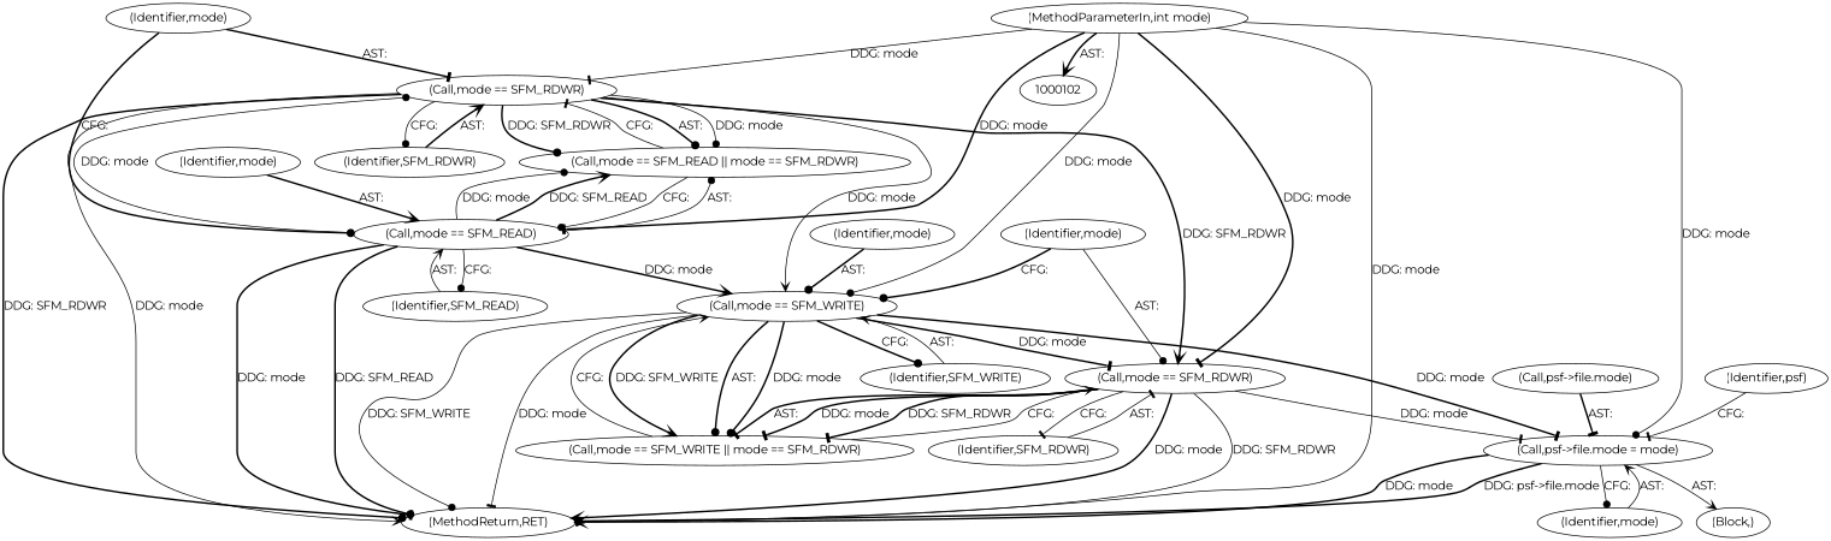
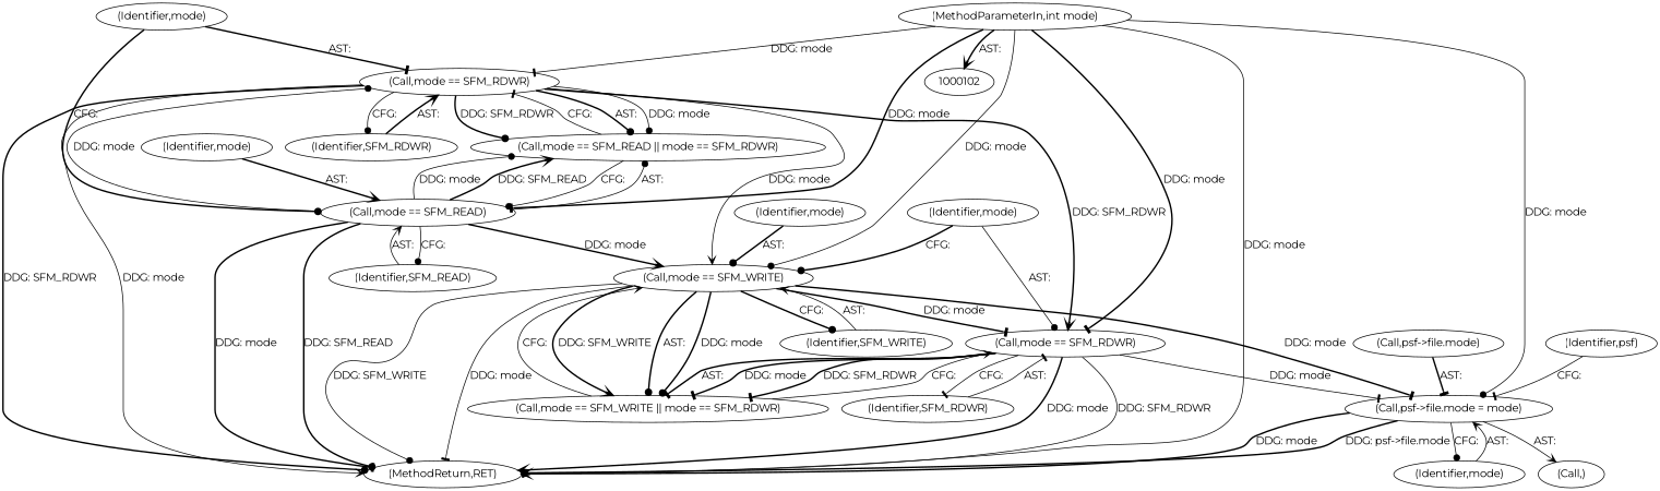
  digraph {
    fontname=Montserrat
    node [fontname=Montserrat]
    edge [arrowhead=dot fontname=Montserrat style=bold]
    n1 [label="(Call,psf->file.mode = mode)"]
    n2 [label="(Identifier,mode)"]
    n3 [label="(MethodReturn,RET)"]
-   n4 [label="(Block,)"]
+   n4 [label="(Call,)"]
    n5 [label="(Call,mode == SFM_WRITE)"]
    n6 [label="(Call,mode == SFM_RDWR)"]
    n7 [label="(Identifier,SFM_WRITE)"]
    n8 [label="(Call,mode == SFM_WRITE || mode == SFM_RDWR)"]
    n9 [label="(Identifier,SFM_RDWR)"]
    n10 [label="(Call,mode == SFM_READ)"]
    n11 [label="(Call,mode == SFM_RDWR)"]
    n12 [label="(Identifier,SFM_READ)"]
    n13 [label="(Call,mode == SFM_READ || mode == SFM_RDWR)"]
    n14 [label="(Identifier,SFM_RDWR)"]
    n15 [label="(MethodParameterIn,int mode)"]
    1000102
    n17 [label="(Identifier,psf)"]
    n18 [label="(Identifier,mode)"]
    n19 [label="(Call,psf->file.mode)"]
    n20 [label="(Identifier,mode)"]
    n21 [label="(Identifier,mode)"]
    n22 [label="(Identifier,mode)"]
    n1 -> n2 [label="CFG: " style=solid]
    n1 -> n3 [label="DDG: psf->file.mode"]
    n1 -> n3 [arrowhead=vee label="DDG: mode"]
    n1 -> n4 [arrowhead=vee label="AST: " style=solid]
    n2 -> n1 [arrowhead=vee label="AST: " style=solid]
    n5 -> n1 [arrowhead=tee label="DDG: mode"]
    n5 -> n3 [label="DDG: SFM_WRITE" style=solid]
    n5 -> n3 [arrowhead=tee label="DDG: mode" style=solid]
    n5 -> n6 [arrowhead=tee label="DDG: mode"]
    n5 -> n7 [label="CFG: "]
    n5 -> n8 [label="AST: "]
    n5 -> n8 [label="DDG: mode"]
    n5 -> n8 [arrowhead=vee label="DDG: SFM_WRITE"]
    n6 -> n1 [arrowhead=tee label="DDG: mode" style=solid]
    n6 -> n3 [arrowhead=vee label="DDG: mode"]
    n6 -> n3 [arrowhead=tee label="DDG: SFM_RDWR" style=solid]
    n6 -> n8 [arrowhead=tee label="AST: "]
    n6 -> n8 [arrowhead=tee label="DDG: mode"]
    n6 -> n8 [arrowhead=tee label="DDG: SFM_RDWR"]
    n6 -> n9 [arrowhead=tee label="CFG: " style=solid]
    n7 -> n5 [arrowhead=vee label="AST: " style=solid]
    n8 -> n5 [arrowhead=vee label="CFG: " style=solid]
    n8 -> n6 [arrowhead=vee label="CFG: " style=solid]
    n9 -> n6 [arrowhead=tee label="AST: " style=solid]
    n10 -> n3 [arrowhead=tee label="DDG: mode"]
    n10 -> n3 [label="DDG: SFM_READ"]
    n10 -> n5 [arrowhead=vee label="DDG: mode"]
    n10 -> n11 [label="DDG: mode" style=solid]
    n10 -> n12 [label="CFG: " style=solid]
    n10 -> n13 [label="AST: " style=solid]
    n10 -> n13 [label="DDG: mode" style=solid]
    n10 -> n13 [arrowhead=vee label="DDG: SFM_READ"]
    n11 -> n3 [arrowhead=vee label="DDG: mode" style=solid]
    n11 -> n3 [label="DDG: SFM_RDWR"]
    n11 -> n5 [arrowhead=vee label="DDG: mode" style=solid]
    n11 -> n6 [arrowhead=vee label="DDG: SFM_RDWR"]
    n11 -> n13 [label="AST: "]
    n11 -> n13 [label="DDG: mode" style=solid]
    n11 -> n13 [label="DDG: SFM_RDWR"]
    n11 -> n14 [label="CFG: " style=solid]
    n12 -> n10 [arrowhead=vee label="AST: " style=solid]
    n13 -> n10 [label="CFG: " style=solid]
    n13 -> n11 [arrowhead=tee label="CFG: " style=solid]
    n14 -> n11 [arrowhead=vee label="AST: "]
    n15 -> n1 [label="DDG: mode" style=solid]
    n15 -> n3 [label="DDG: mode" style=solid]
    n15 -> n5 [label="DDG: mode" style=solid]
    n15 -> n6 [arrowhead=tee label="DDG: mode"]
    n15 -> n10 [arrowhead=tee label="DDG: mode"]
    n15 -> n11 [arrowhead=tee label="DDG: mode" style=solid]
    n15 -> 1000102 [arrowhead=vee label="AST: "]
    n17 -> n1 [arrowhead=tee label="CFG: " style=solid]
    n18 -> n10 [arrowhead=vee label="AST: "]
    n19 -> n1 [arrowhead=tee label="AST: "]
    n20 -> n10 [label="CFG: "]
    n20 -> n11 [arrowhead=tee label="AST: "]
    n21 -> n5 [label="CFG: "]
    n21 -> n6 [label="AST: " style=solid]
    n22 -> n5 [label="AST: "]
  }
